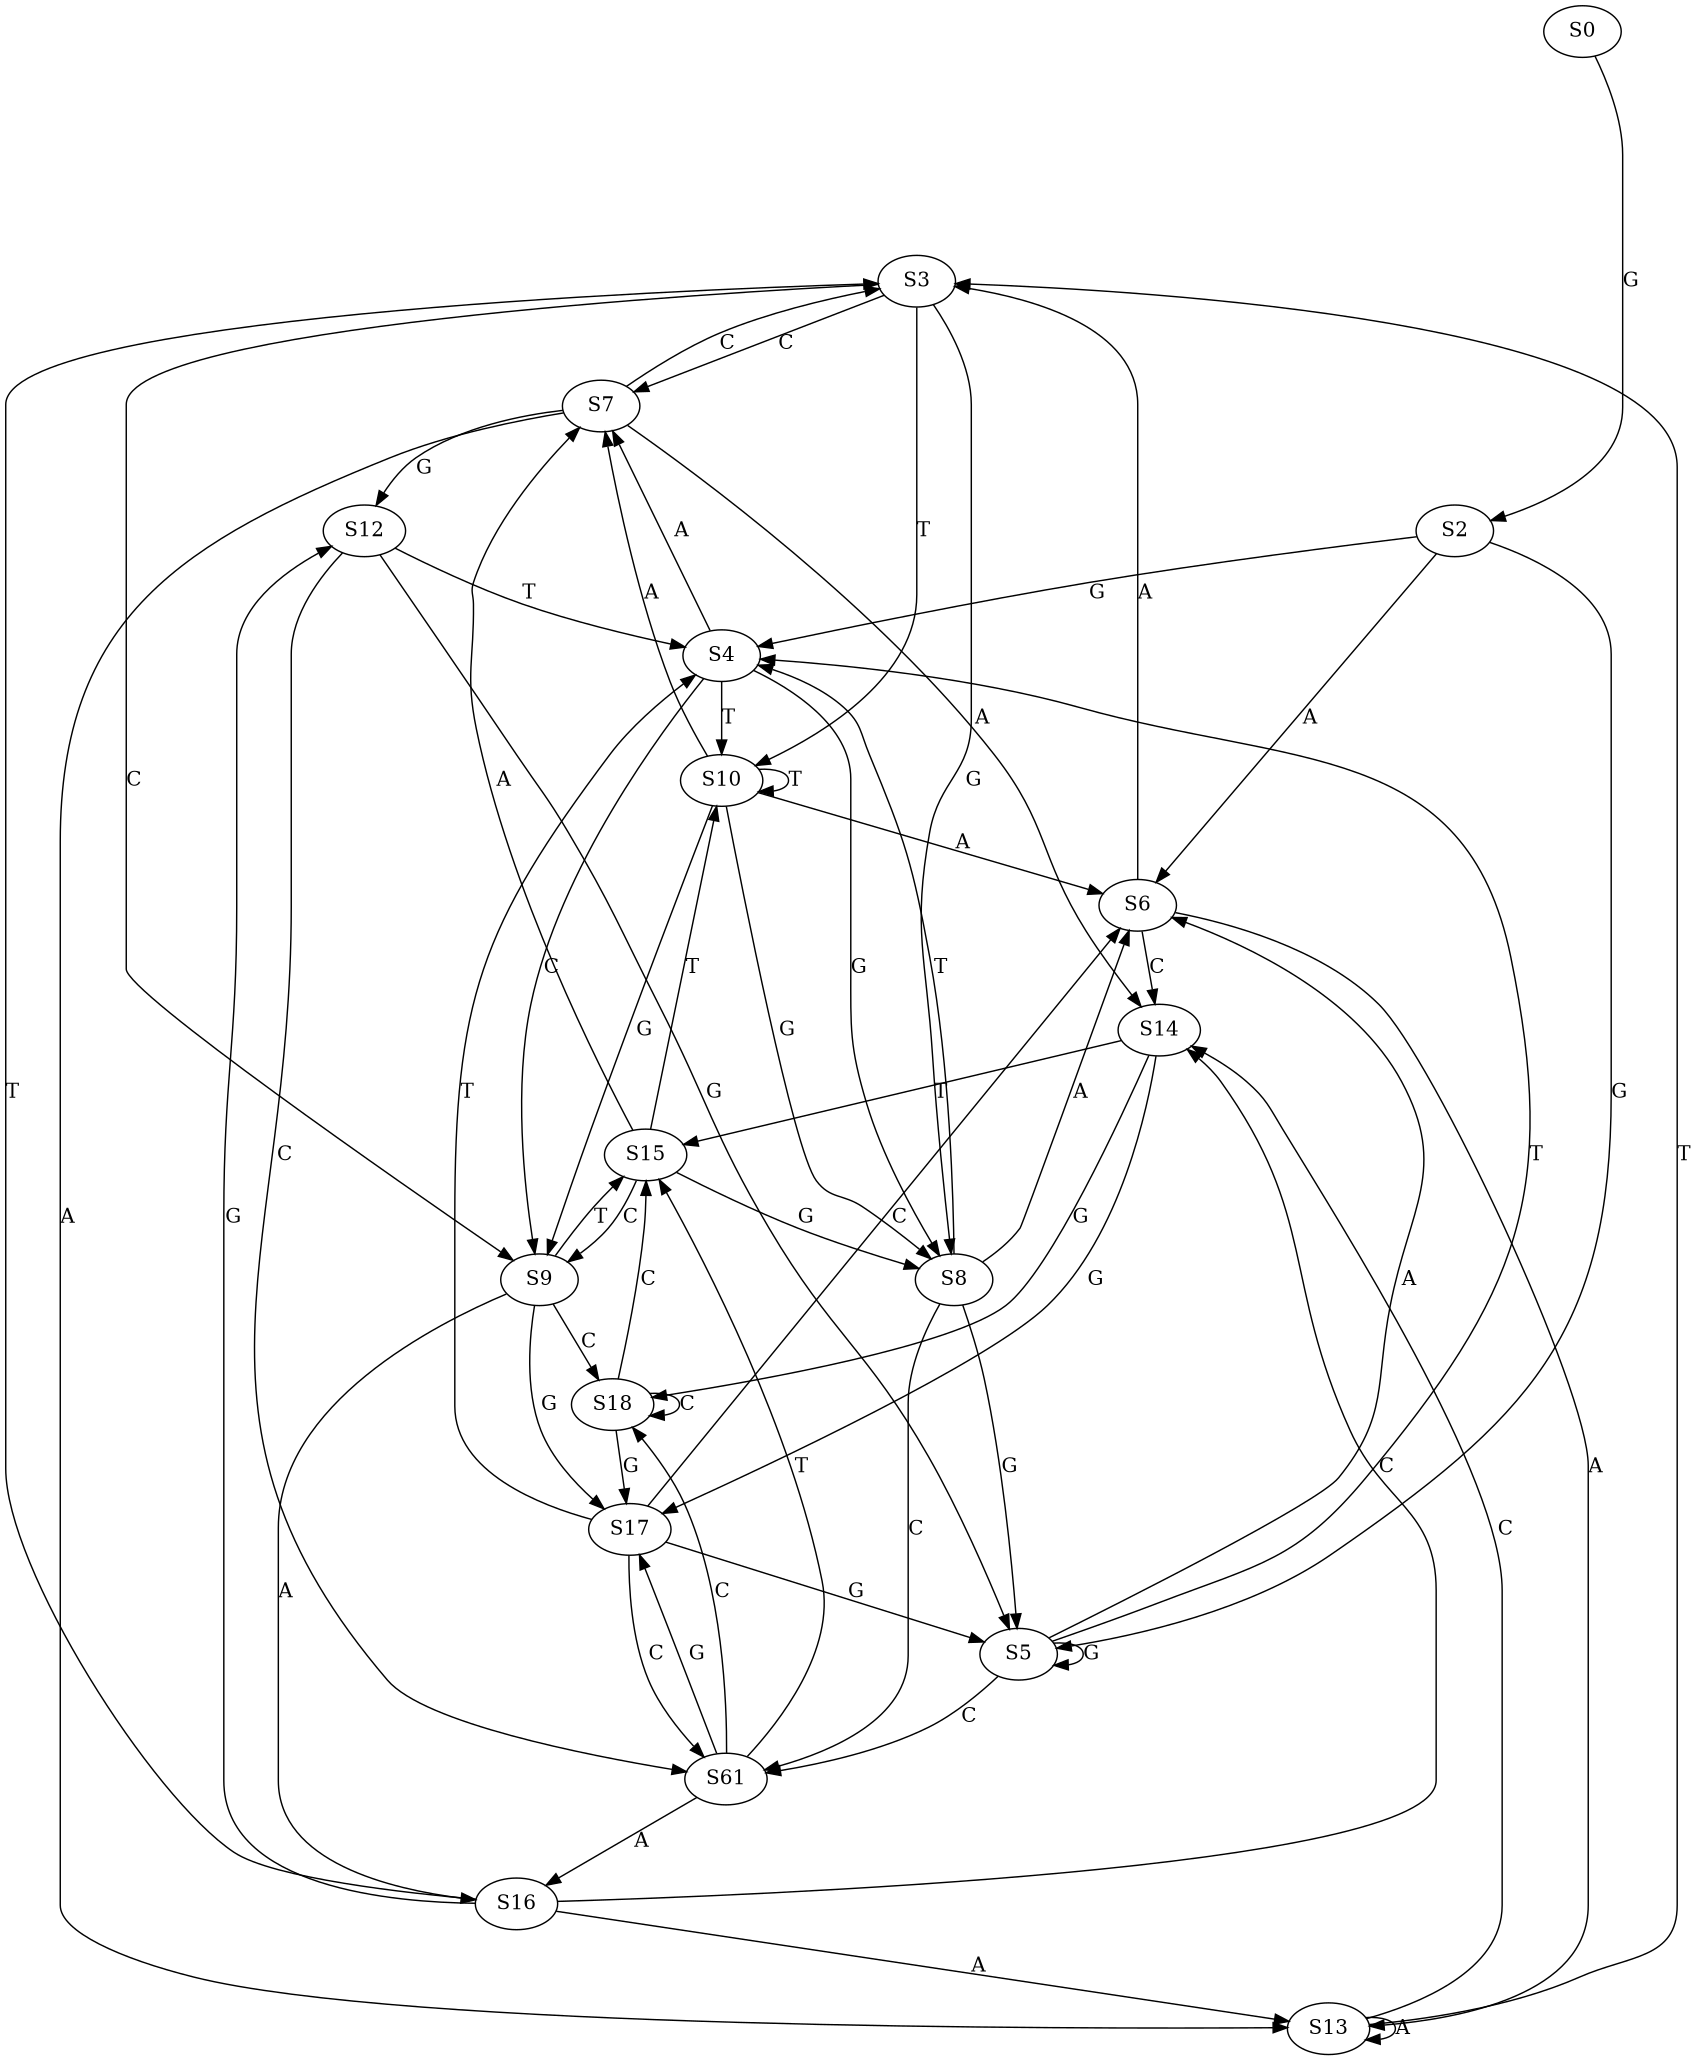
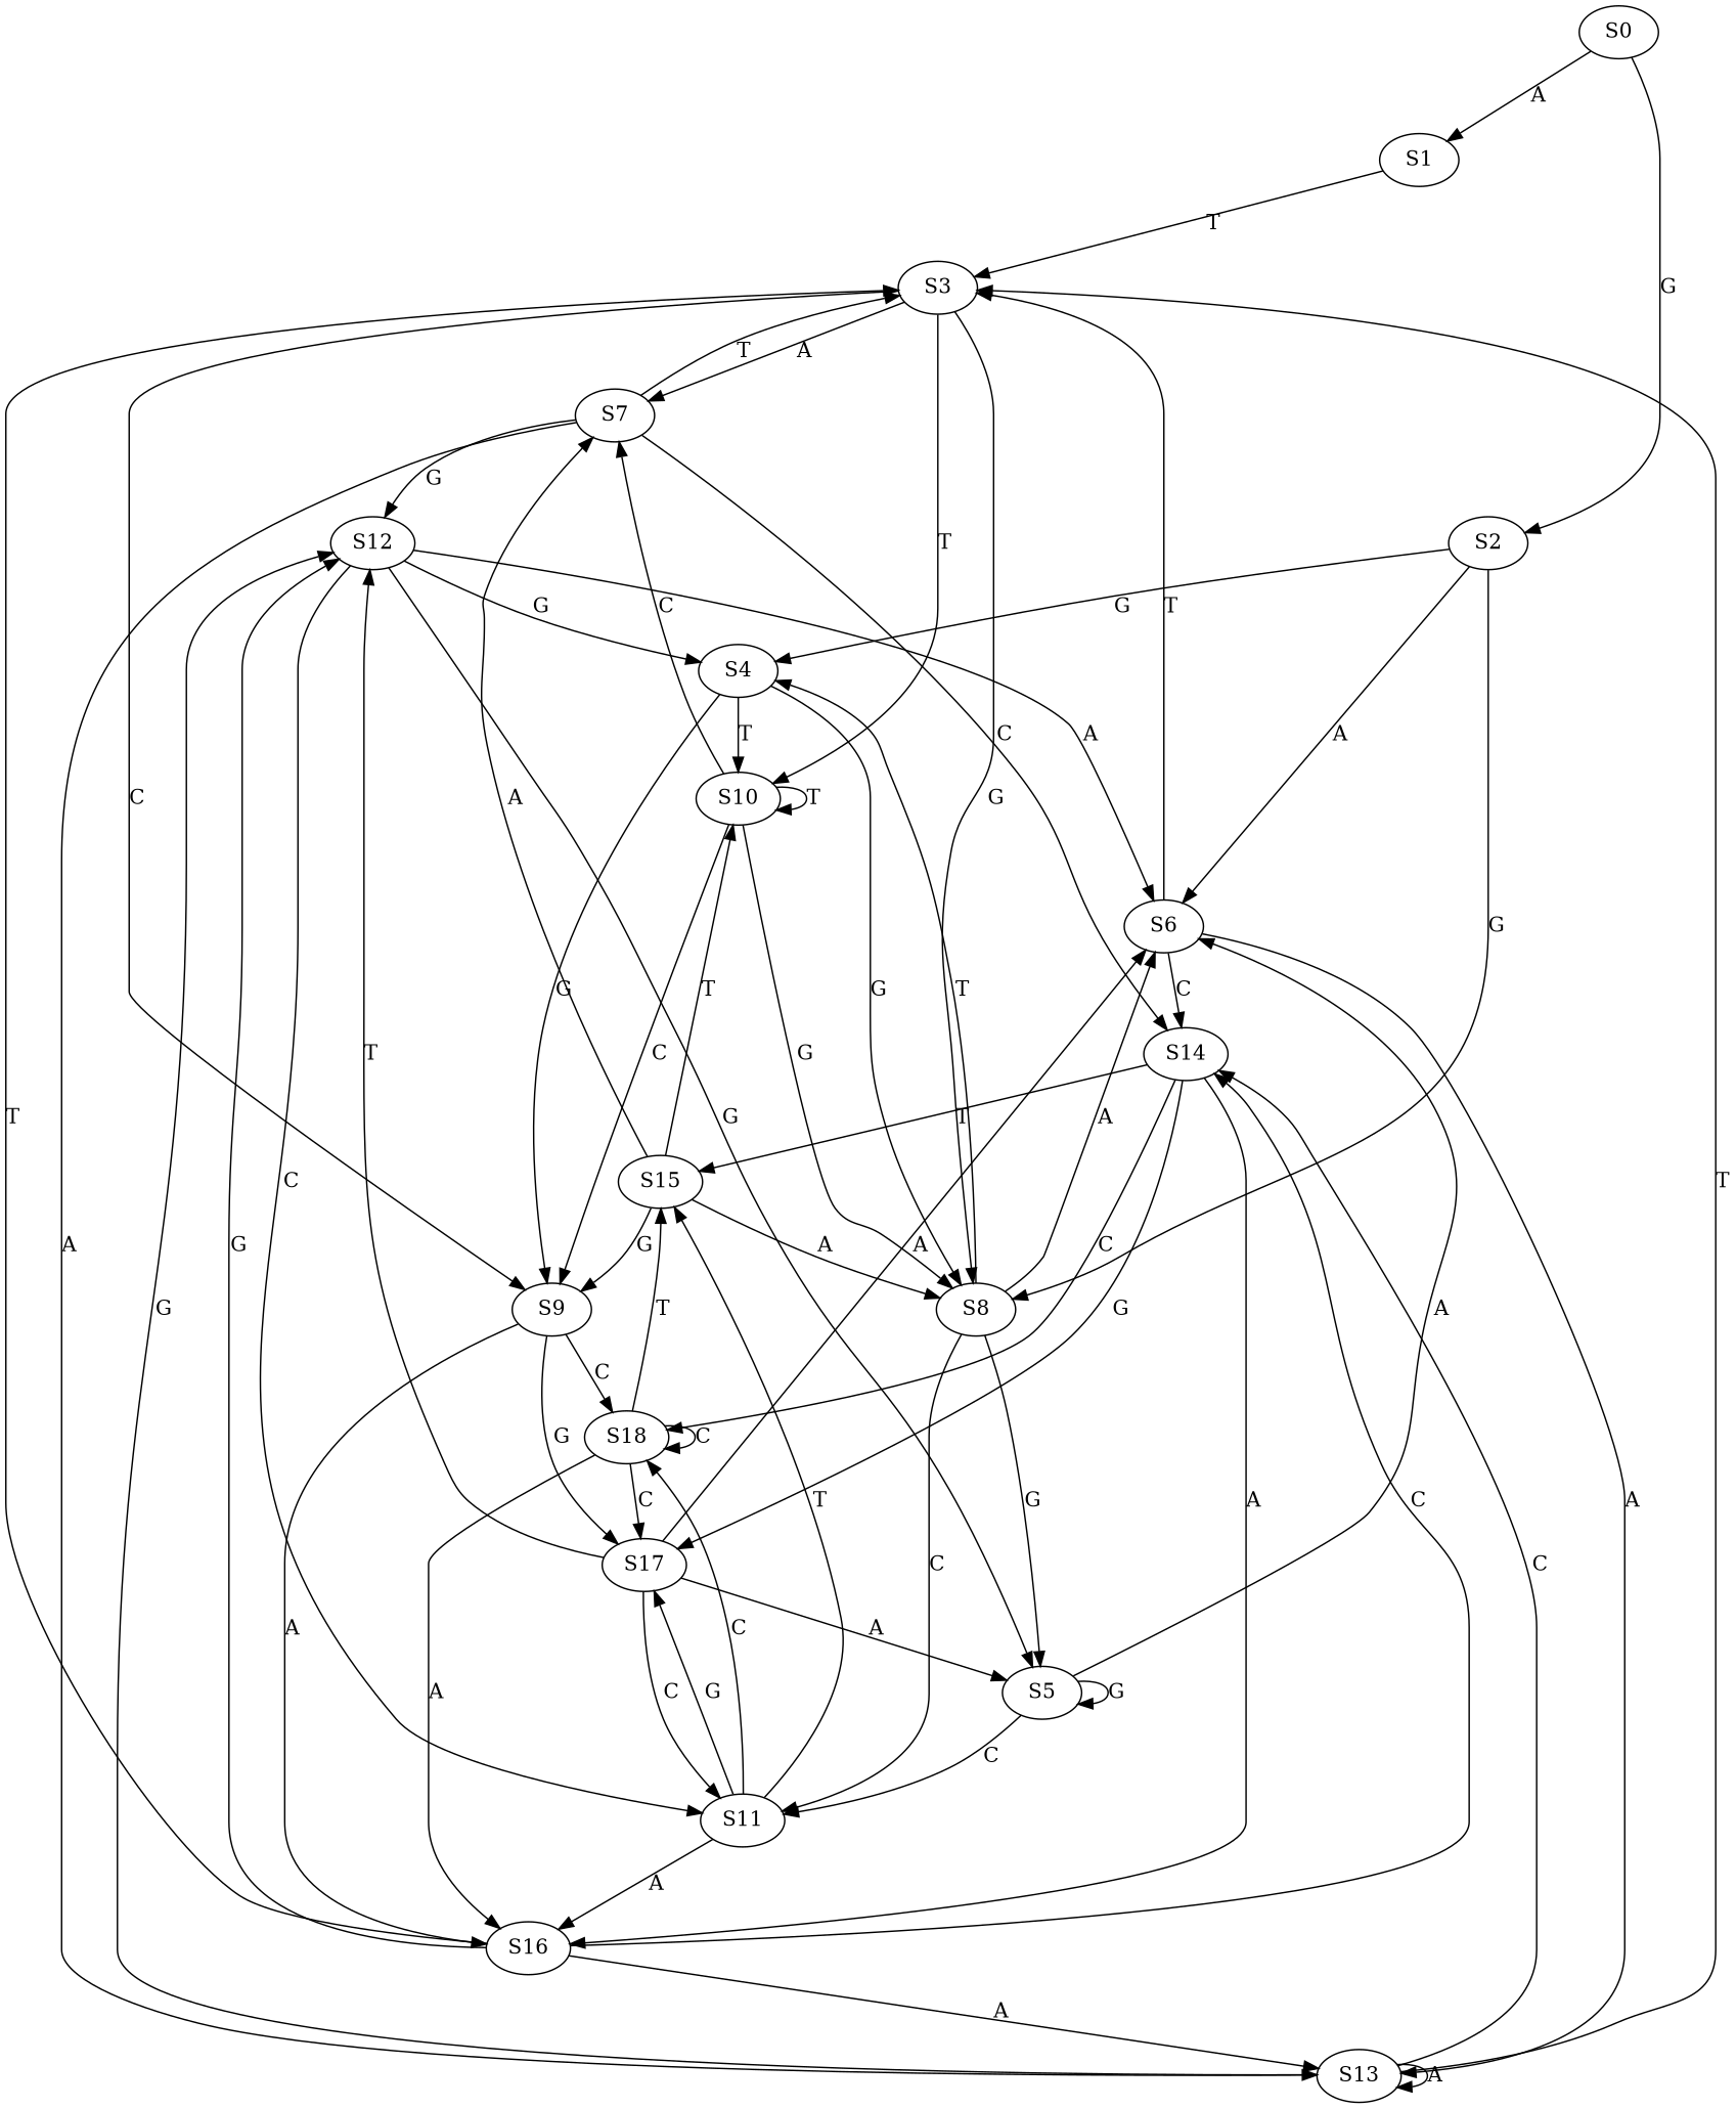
  strict digraph {
    S0
+   S1
    S2
    S3
    S4
    S5
    S6
    S7
    S8
    S9
    S10
-   S11 [label=S61]
+   S11
    S13
    S14
    S12
    S15
    S16
    S17
    S18
+   S0 -> S1 [label=A]
    S0 -> S2 [label=G]
+   S1 -> S3 [label=T]
    S2 -> S4 [label=G]
-   S2 -> S5 [label=G]
+   S2 -> S8 [label=G]
    S2 -> S6 [label=A]
-   S3 -> S7 [label=C]
+   S3 -> S7 [label=A]
    S3 -> S8 [label=G]
    S3 -> S9 [label=C]
    S3 -> S10 [label=T]
-   S4 -> S7 [label=A]
    S4 -> S8 [label=G]
-   S4 -> S9 [label=C]
+   S4 -> S9 [label=G]
    S4 -> S10 [label=T]
-   S5 -> S4 [label=T]
    S5 -> S5 [label=G]
    S5 -> S6 [label=A]
    S5 -> S11 [label=C]
-   S6 -> S3 [label=A]
+   S6 -> S3 [label=T]
    S6 -> S13 [label=A]
    S6 -> S14 [label=C]
-   S7 -> S3 [label=C]
+   S7 -> S3 [label=T]
    S7 -> S13 [label=A]
-   S7 -> S14 [label=A]
+   S7 -> S14 [label=C]
    S7 -> S12 [label=G]
    S8 -> S4 [label=T]
    S8 -> S5 [label=G]
    S8 -> S6 [label=A]
    S8 -> S11 [label=C]
-   S9 -> S15 [label=T]
    S9 -> S16 [label=A]
    S9 -> S17 [label=G]
    S9 -> S18 [label=C]
-   S10 -> S7 [label=A]
+   S10 -> S7 [label=C]
    S10 -> S8 [label=G]
-   S10 -> S9 [label=G]
+   S10 -> S9 [label=C]
    S10 -> S10 [label=T]
    S11 -> S15 [label=T]
    S11 -> S16 [label=A]
    S11 -> S17 [label=G]
    S11 -> S18 [label=C]
    S13 -> S3 [label=T]
    S13 -> S13 [label=A]
    S13 -> S14 [label=C]
+   S13 -> S12 [label=G]
    S14 -> S15 [label=T]
+   S14 -> S16 [label=A]
    S14 -> S17 [label=G]
-   S14 -> S18 [label=G]
-   S12 -> S4 [label=T]
+   S14 -> S18 [label=C]
+   S12 -> S4 [label=G]
    S12 -> S5 [label=G]
-   S10 -> S6 [label=A]
+   S12 -> S6 [label=A]
    S12 -> S11 [label=C]
    S15 -> S7 [label=A]
-   S15 -> S8 [label=G]
-   S15 -> S9 [label=C]
+   S15 -> S8 [label=A]
+   S15 -> S9 [label=G]
    S15 -> S10 [label=T]
    S16 -> S3 [label=T]
    S16 -> S13 [label=A]
    S16 -> S14 [label=C]
    S16 -> S12 [label=G]
-   S17 -> S4 [label=T]
-   S17 -> S5 [label=G]
-   S17 -> S6 [label=C]
+   S17 -> S12 [label=T]
+   S17 -> S5 [label=A]
+   S17 -> S6 [label=A]
    S17 -> S11 [label=C]
-   S18 -> S15 [label=C]
-   S18 -> S17 [label=G]
+   S18 -> S15 [label=T]
+   S18 -> S16 [label=A]
+   S18 -> S17 [label=C]
    S18 -> S18 [label=C]
  }
